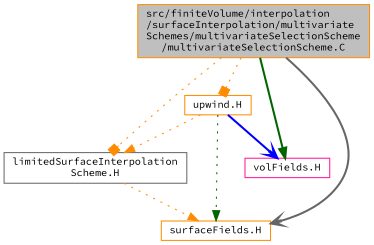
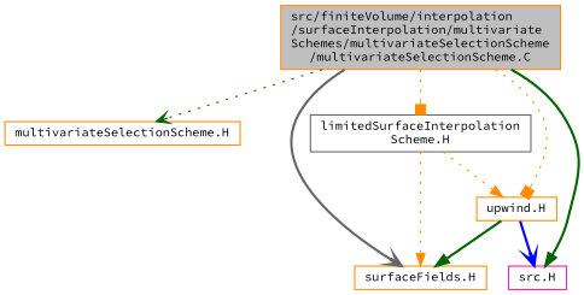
  digraph {
    fontname="Source Code Pro"
    node [color=darkorange fontname="Source Code Pro" fontsize=10 shape=record]
    edge [arrowhead=normal color=darkorange fontname="Source Code Pro" fontsize=10 labelfontname=FreeSans labelfontsize=10 style=dotted]
    n1 [fillcolor=grey75 fontcolor=black height=0.2 label="src/finiteVolume/interpolation\l/surfaceInterpolation/multivariate\lSchemes/multivariateSelectionScheme\l/multivariateSelectionScheme.C" style=filled width=0.4]
+   n2 [height=0.2 label="multivariateSelectionScheme.H" width=0.4]
    n3 [height=0.2 label="surfaceFields.H" width=0.4]
    n4 [color=gray40 height=0.2 label="limitedSurfaceInterpolation\lScheme.H" width=0.4]
-   n5 [color=deeppink height=0.2 label="volFields.H" width=0.4]
+   n5 [color=deeppink height=0.2 label="src.H" width=0.4]
    n6 [height=0.2 label="upwind.H" width=0.4]
+   n1 -> n2 [arrowhead=vee color=darkgreen]
    n1 -> n3 [arrowhead=vee color=gray40 style=bold]
    n1 -> n4 [arrowhead=box]
    n1 -> n5 [color=darkgreen style=bold]
    n1 -> n6 [arrowhead=box]
    n4 -> n3
-   n6 -> n3 [color=darkgreen]
-   n6 -> n4
+   n6 -> n3 [color=darkgreen style=bold]
+   n4 -> n6
    n6 -> n5 [arrowhead=vee color=blue style=bold]
  }
